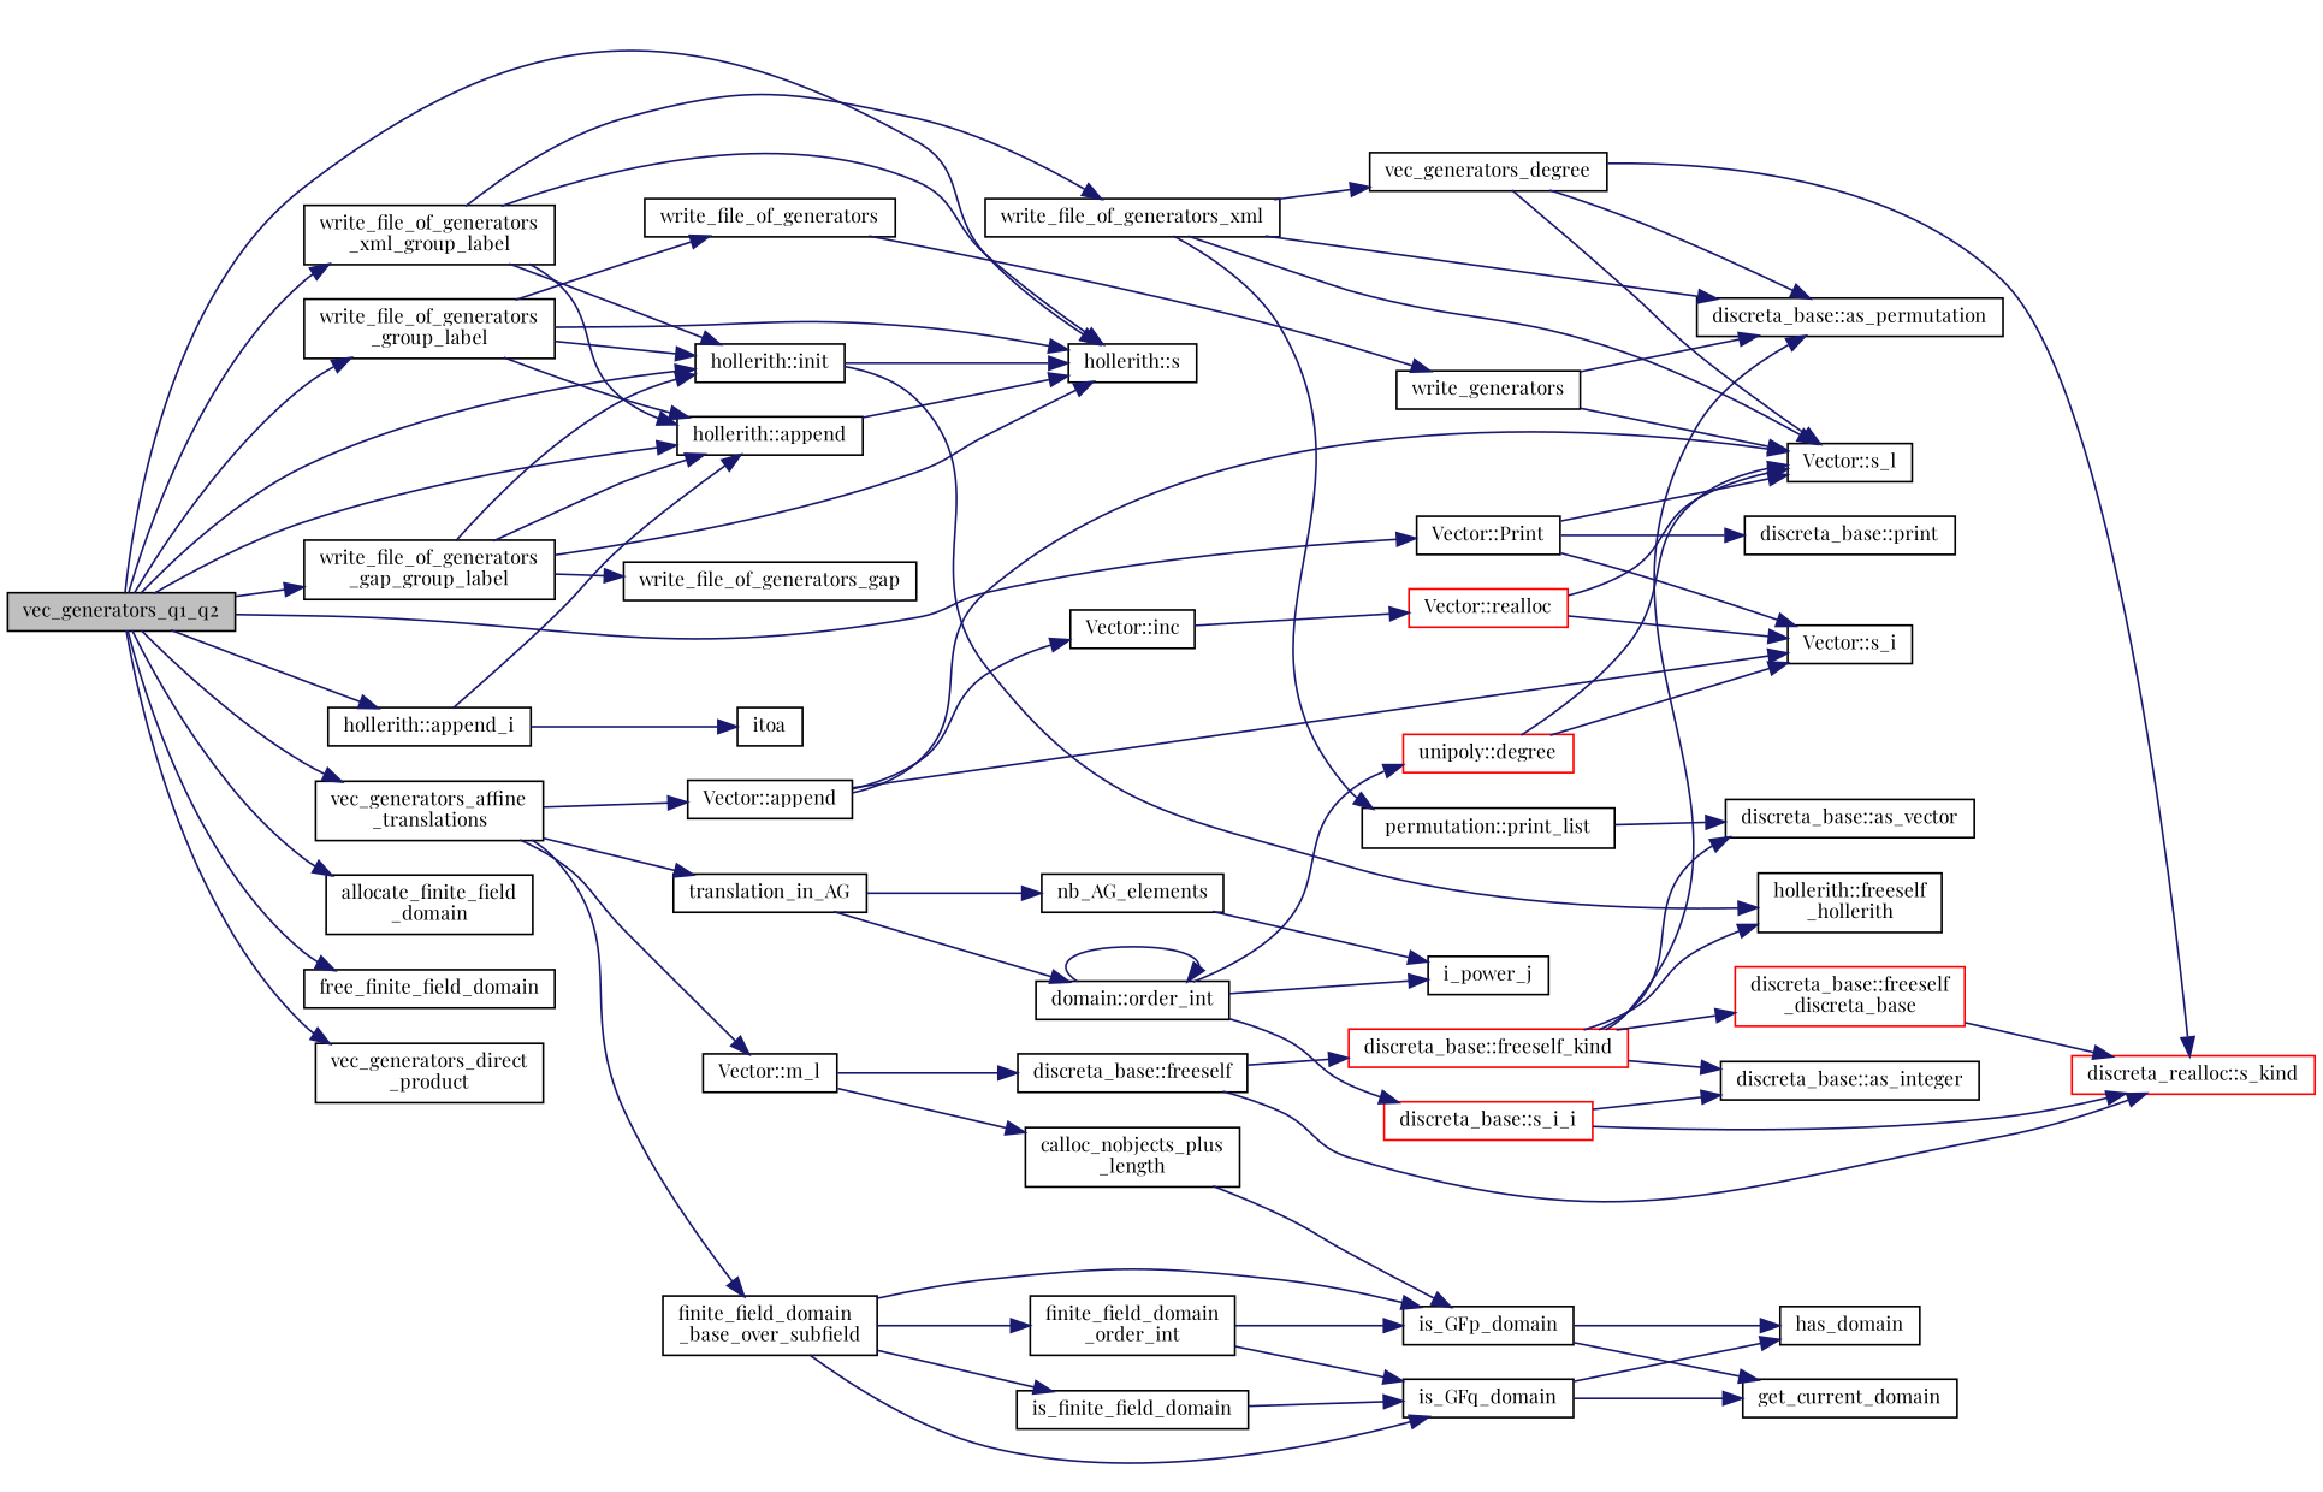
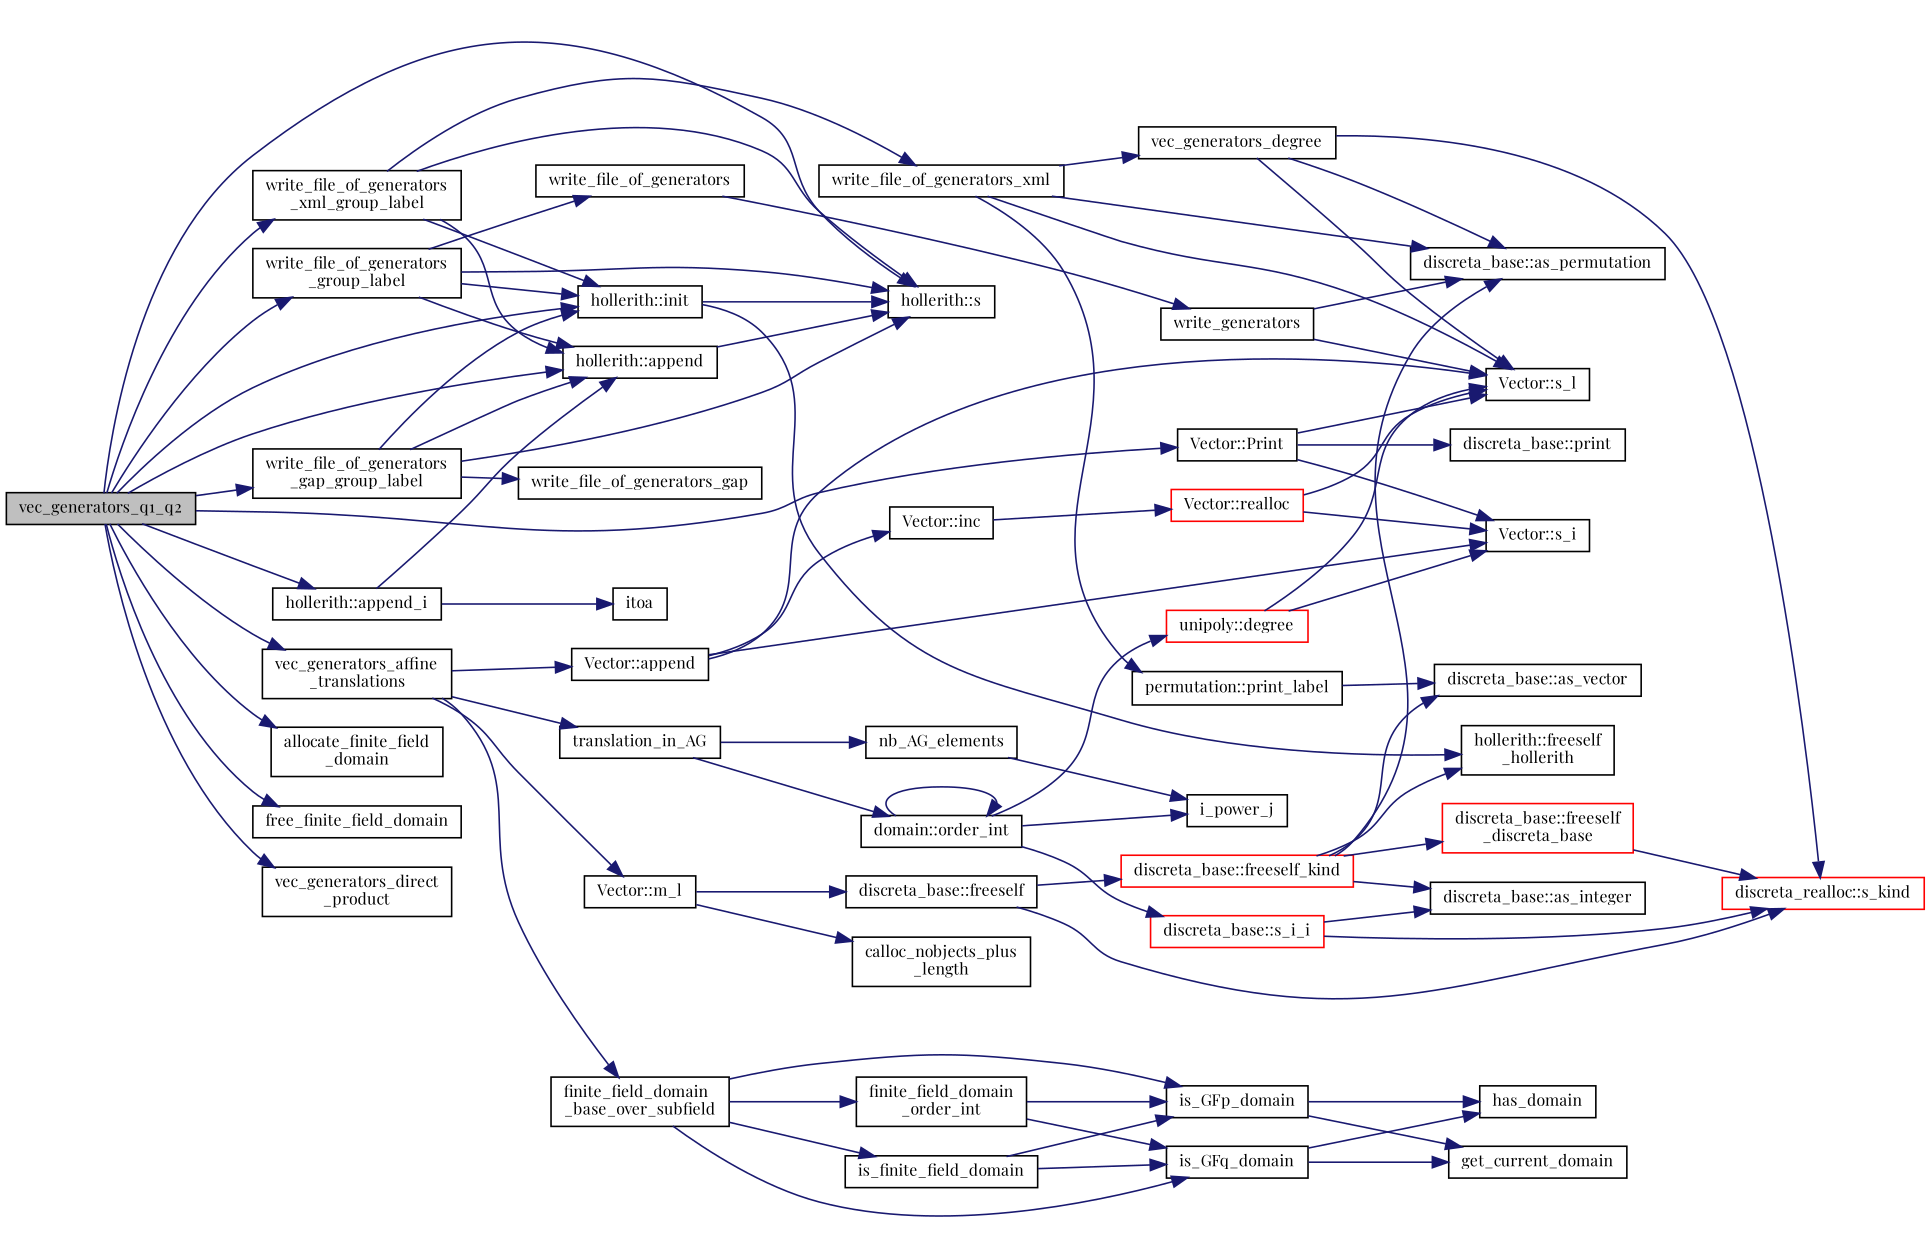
  digraph {
    fontname="Playfair Display"
    rankdir=LR
    node [color=black fillcolor=white fontname="Playfair Display" fontsize=10 shape=record style=filled]
    edge [color=midnightblue fontname="Playfair Display" fontsize=10 labelfontname=Helvetica labelfontsize=10 style=solid]
    n1 [fillcolor=grey75 fontcolor=black height=0.2 label=vec_generators_q1_q2 width=0.4]
    n2 [height=0.2 label="hollerith::init" width=0.4]
    n3 [height=0.2 label="hollerith::s" width=0.4]
    n4 [height=0.2 label="hollerith::append_i" width=0.4]
    n5 [height=0.2 label="hollerith::append" width=0.4]
    n6 [height=0.2 label="allocate_finite_field\l_domain" width=0.4]
    n7 [height=0.2 label="vec_generators_affine\l_translations" width=0.4]
    n8 [height=0.2 label=free_finite_field_domain width=0.4]
    n9 [height=0.2 label="Vector::Print" width=0.4]
    n10 [height=0.2 label="vec_generators_direct\l_product" width=0.4]
    n11 [height=0.2 label="write_file_of_generators\l_xml_group_label" width=0.4]
    n12 [height=0.2 label="write_file_of_generators\l_group_label" width=0.4]
    n13 [height=0.2 label="write_file_of_generators\l_gap_group_label" width=0.4]
    n14 [height=0.2 label="hollerith::freeself\l_hollerith" width=0.4]
    n15 [height=0.2 label=itoa width=0.4]
    n16 [height=0.2 label="Vector::m_l" width=0.4]
    n17 [height=0.2 label="finite_field_domain\l_base_over_subfield" width=0.4]
    n18 [height=0.2 label=translation_in_AG width=0.4]
    n19 [height=0.2 label="Vector::append" width=0.4]
    n20 [height=0.2 label="Vector::s_l" width=0.4]
    n21 [height=0.2 label="Vector::s_i" width=0.4]
    n22 [height=0.2 label="discreta_base::print" width=0.4]
    n23 [height=0.2 label=write_file_of_generators_xml width=0.4]
    n24 [height=0.2 label=write_file_of_generators width=0.4]
    n25 [height=0.2 label=write_file_of_generators_gap width=0.4]
    n26 [height=0.2 label="discreta_base::freeself" width=0.4]
    n27 [height=0.2 label="calloc_nobjects_plus\l_length" width=0.4]
    n28 [height=0.2 label=is_finite_field_domain width=0.4]
    n29 [height=0.2 label=is_GFp_domain width=0.4]
    n30 [height=0.2 label=is_GFq_domain width=0.4]
    n31 [height=0.2 label="finite_field_domain\l_order_int" width=0.4]
    n32 [height=0.2 label="domain::order_int" width=0.4]
    n33 [height=0.2 label=nb_AG_elements width=0.4]
    n34 [height=0.2 label="Vector::inc" width=0.4]
    n35 [color=red height=0.2 label="discreta_base::freeself_kind" width=0.4]
    n36 [color=red height=0.2 label="discreta_realloc::s_kind" width=0.4]
    n37 [color=red height=0.2 label="discreta_base::freeself\l_discreta_base" width=0.4]
    n38 [height=0.2 label="discreta_base::as_integer" width=0.4]
    n39 [height=0.2 label="discreta_base::as_vector" width=0.4]
    n40 [height=0.2 label="discreta_base::as_permutation" width=0.4]
    n41 [height=0.2 label=has_domain width=0.4]
    n42 [height=0.2 label=get_current_domain width=0.4]
    n43 [color=red height=0.2 label="discreta_base::s_i_i" width=0.4]
    n44 [color=red height=0.2 label="unipoly::degree" width=0.4]
    n45 [height=0.2 label=i_power_j width=0.4]
    n46 [color=red height=0.2 label="Vector::realloc" width=0.4]
    n47 [height=0.2 label=vec_generators_degree width=0.4]
-   n48 [height=0.2 label="permutation::print_list" width=0.4]
+   n48 [height=0.2 label="permutation::print_label" width=0.4]
    n49 [height=0.2 label=write_generators width=0.4]
    n1 -> n2
    n1 -> n3
    n1 -> n4
    n1 -> n5
    n1 -> n6
    n1 -> n7
    n1 -> n8
    n1 -> n9
    n1 -> n10
    n1 -> n11
    n1 -> n12
    n1 -> n13
    n2 -> n3
    n2 -> n14
    n4 -> n5
    n4 -> n15
    n5 -> n3
    n7 -> n16
    n7 -> n17
    n7 -> n18
    n7 -> n19
    n9 -> n20
    n9 -> n21
    n9 -> n22
    n11 -> n2
    n11 -> n3
    n11 -> n5
    n11 -> n23
    n12 -> n2
    n12 -> n3
    n12 -> n5
    n12 -> n24
    n13 -> n2
    n13 -> n3
    n13 -> n5
    n13 -> n25
    n16 -> n26
    n16 -> n27
    n17 -> n28
    n17 -> n29
    n17 -> n30
    n17 -> n31
    n18 -> n32
    n18 -> n33
    n19 -> n20
    n19 -> n21
    n19 -> n34
    n23 -> n20
    n23 -> n40
    n23 -> n47
    n23 -> n48
    n24 -> n49
    n26 -> n35
    n26 -> n36
-   n27 -> n29
+   n28 -> n29
    n28 -> n30
    n29 -> n41
    n29 -> n42
    n30 -> n41
    n30 -> n42
    n31 -> n29
    n31 -> n30
    n32 -> n32
    n32 -> n43
    n32 -> n44
    n32 -> n45
    n33 -> n45
    n34 -> n46
    n35 -> n14
    n35 -> n37
    n35 -> n38
    n35 -> n39
    n35 -> n40
    n37 -> n36
    n43 -> n36
    n43 -> n38
    n44 -> n20
    n44 -> n21
    n46 -> n20
    n46 -> n21
    n47 -> n20
    n47 -> n36
    n47 -> n40
    n48 -> n39
    n49 -> n20
    n49 -> n40
  }
